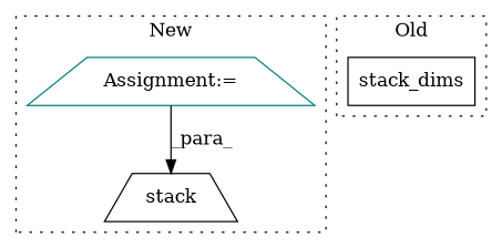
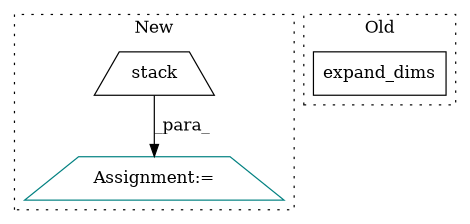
  digraph {
    node [a=32 shape=trapezium color=black]
    n1 [l="6,1" label=stack s="2333,2357"]
    n2 [a=7 l=1 label="Assignment:=" s=2452 color=teal]
-   n3 [l="12,1" label=stack_dims s="2228,2279" shape=box]
+   n3 [l="12,1" label=expand_dims s="2228,2279" shape=box]
    subgraph cluster_1 {
      label=New
      style=dotted
      n1
      n2
    }
    subgraph cluster_2 {
      label=Old
      style=dotted
      n3
    }
-   n2 -> n1 [label=_para_]
+   n1 -> n2 [label=_para_]
  }
